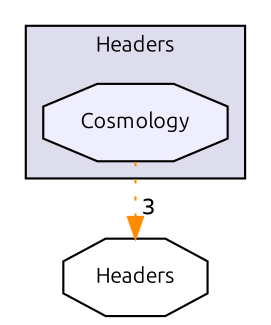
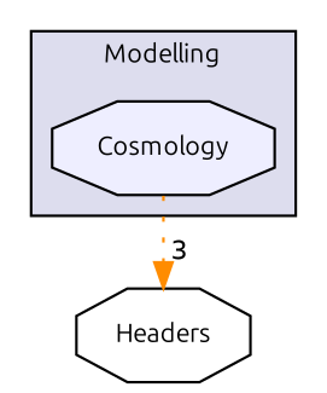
  digraph {
    compound=true
    fontname=Ubuntu
    node [fontname=Ubuntu fontsize=10 shape=octagon]
    n1 [fillcolor="#eeeeff" label=Cosmology pencolor=black style=filled]
    n2 [label=Headers]
    subgraph cluster_1 {
      bgcolor="#ddddee"
      fontsize=10
-     label=Headers
+     label=Modelling
      pencolor=black
      n1
    }
    n1 -> n2 [headlabel=3 labeldistance=1.5 labelfontname=Helvetica labelfontsize=10 color=darkorange style=dotted fontname=Ubuntu]
  }
